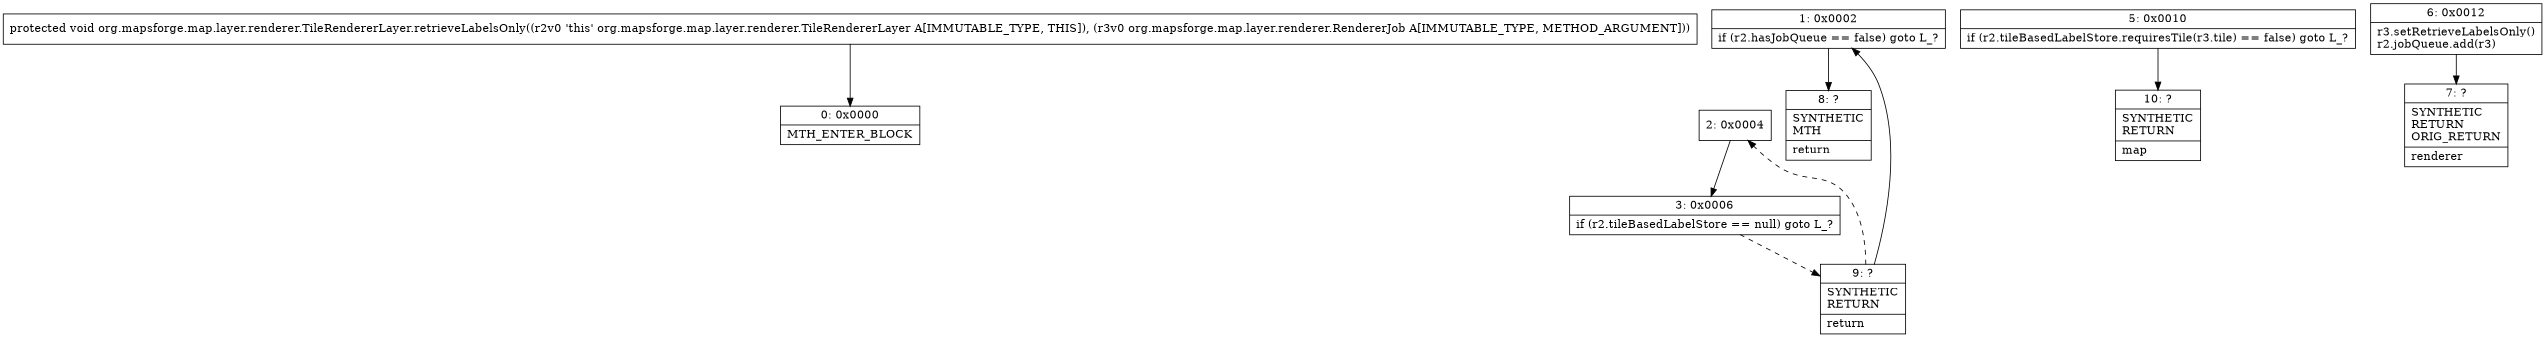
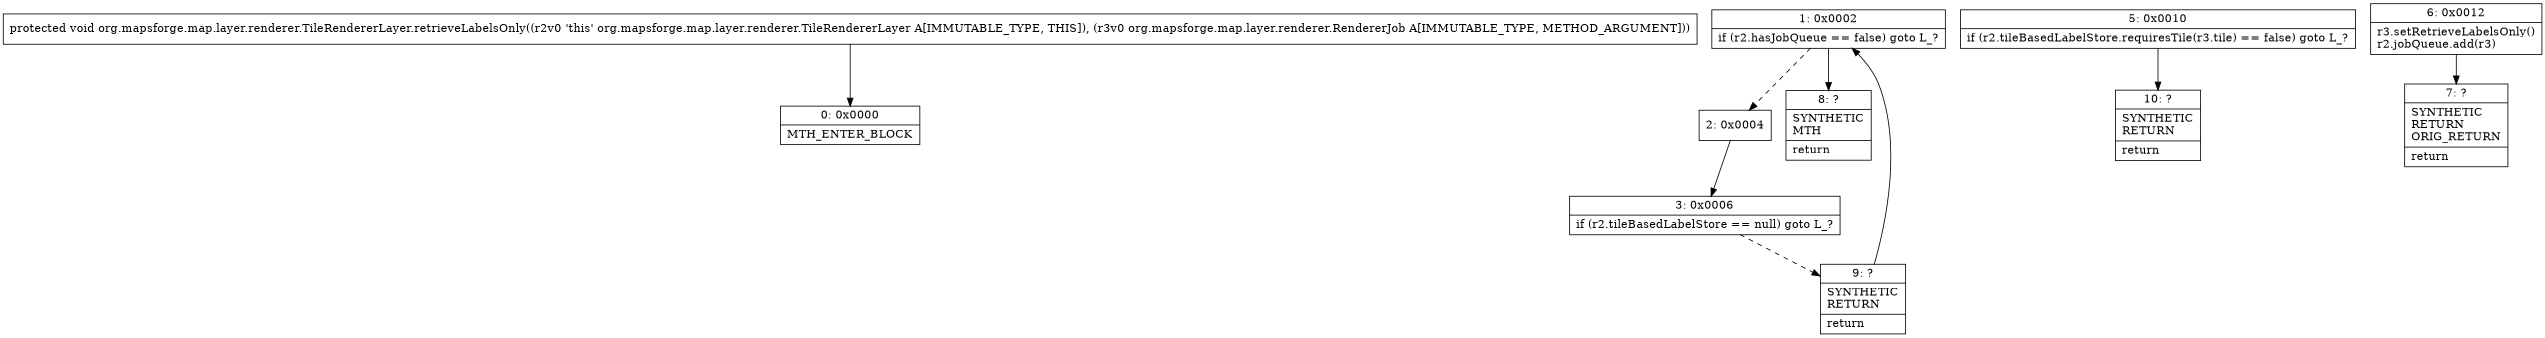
  digraph {
    node [shape=record]
    n1 [label="{0\:\ 0x0000|MTH_ENTER_BLOCK\l}"]
    n2 [label="{1\:\ 0x0002|if (r2.hasJobQueue == false) goto L_?\l}"]
    n3 [label="{2\:\ 0x0004}"]
    n4 [label="{8\:\ ?|SYNTHETIC\lMTH\l|return\l}"]
    n5 [label="{3\:\ 0x0006|if (r2.tileBasedLabelStore == null) goto L_?\l}"]
    n6 [label="{9\:\ ?|SYNTHETIC\lRETURN\l|return\l}"]
    n7 [label="{5\:\ 0x0010|if (r2.tileBasedLabelStore.requiresTile(r3.tile) == false) goto L_?\l}"]
-   n8 [label="{10\:\ ?|SYNTHETIC\lRETURN\l|map\l}"]
+   n8 [label="{10\:\ ?|SYNTHETIC\lRETURN\l|return\l}"]
    n9 [label="{6\:\ 0x0012|r3.setRetrieveLabelsOnly()\lr2.jobQueue.add(r3)\l}"]
-   n10 [label="{7\:\ ?|SYNTHETIC\lRETURN\lORIG_RETURN\l|renderer\l}"]
+   n10 [label="{7\:\ ?|SYNTHETIC\lRETURN\lORIG_RETURN\l|return\l}"]
    n11 [label="{protected void org.mapsforge.map.layer.renderer.TileRendererLayer.retrieveLabelsOnly((r2v0 'this' org.mapsforge.map.layer.renderer.TileRendererLayer A[IMMUTABLE_TYPE, THIS]), (r3v0 org.mapsforge.map.layer.renderer.RendererJob A[IMMUTABLE_TYPE, METHOD_ARGUMENT])) }"]
-   n6 -> n3 [style=dashed]
+   n2 -> n3 [style=dashed]
    n2 -> n4
    n3 -> n5
    n5 -> n6 [style=dashed]
    n6 -> n2
    n7 -> n8
    n9 -> n10
    n11 -> n1
  }
